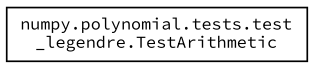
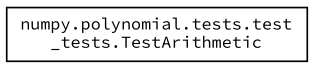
  digraph {
    rankdir=TB
    fontname="Source Code Pro"
-   n1 [color=black fillcolor=white fontname="Source Code Pro" fontsize=10 height=0.2 label="numpy.polynomial.tests.test\l_legendre.TestArithmetic" shape=record style=filled width=0.4]
+   n1 [color=black fillcolor=white fontname="Source Code Pro" fontsize=10 height=0.2 label="numpy.polynomial.tests.test\l_tests.TestArithmetic" shape=record style=filled width=0.4]
  }
